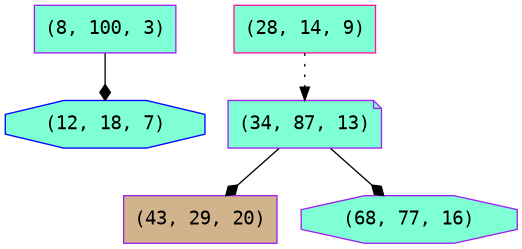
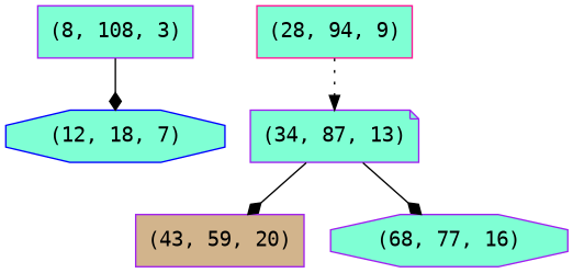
  digraph {
    fontname="DejaVu Sans Mono"
    node [color=purple fillcolor=aquamarine fontname="DejaVu Sans Mono" shape=box style=filled]
    edge [arrowhead=diamond fontname="DejaVu Sans Mono" style=solid]
    "(12, 18, 7)" [color=blue shape=octagon]
-   "(8, 100, 3)"
-   "(28, 94, 9)" [color=deeppink label="(28, 14, 9)"]
+   "(8, 100, 3)" [label="(8, 108, 3)"]
+   "(28, 94, 9)" [color=deeppink]
    "(34, 87, 13)" [shape=note]
-   "(43, 59, 20)" [fillcolor=tan label="(43, 29, 20)"]
+   "(43, 59, 20)" [fillcolor=tan]
    "(68, 77, 16)" [shape=octagon]
    "(8, 100, 3)" -> "(12, 18, 7)"
    "(28, 94, 9)" -> "(34, 87, 13)" [arrowhead=normal style=dotted]
    "(34, 87, 13)" -> "(43, 59, 20)"
    "(34, 87, 13)" -> "(68, 77, 16)"
  }
